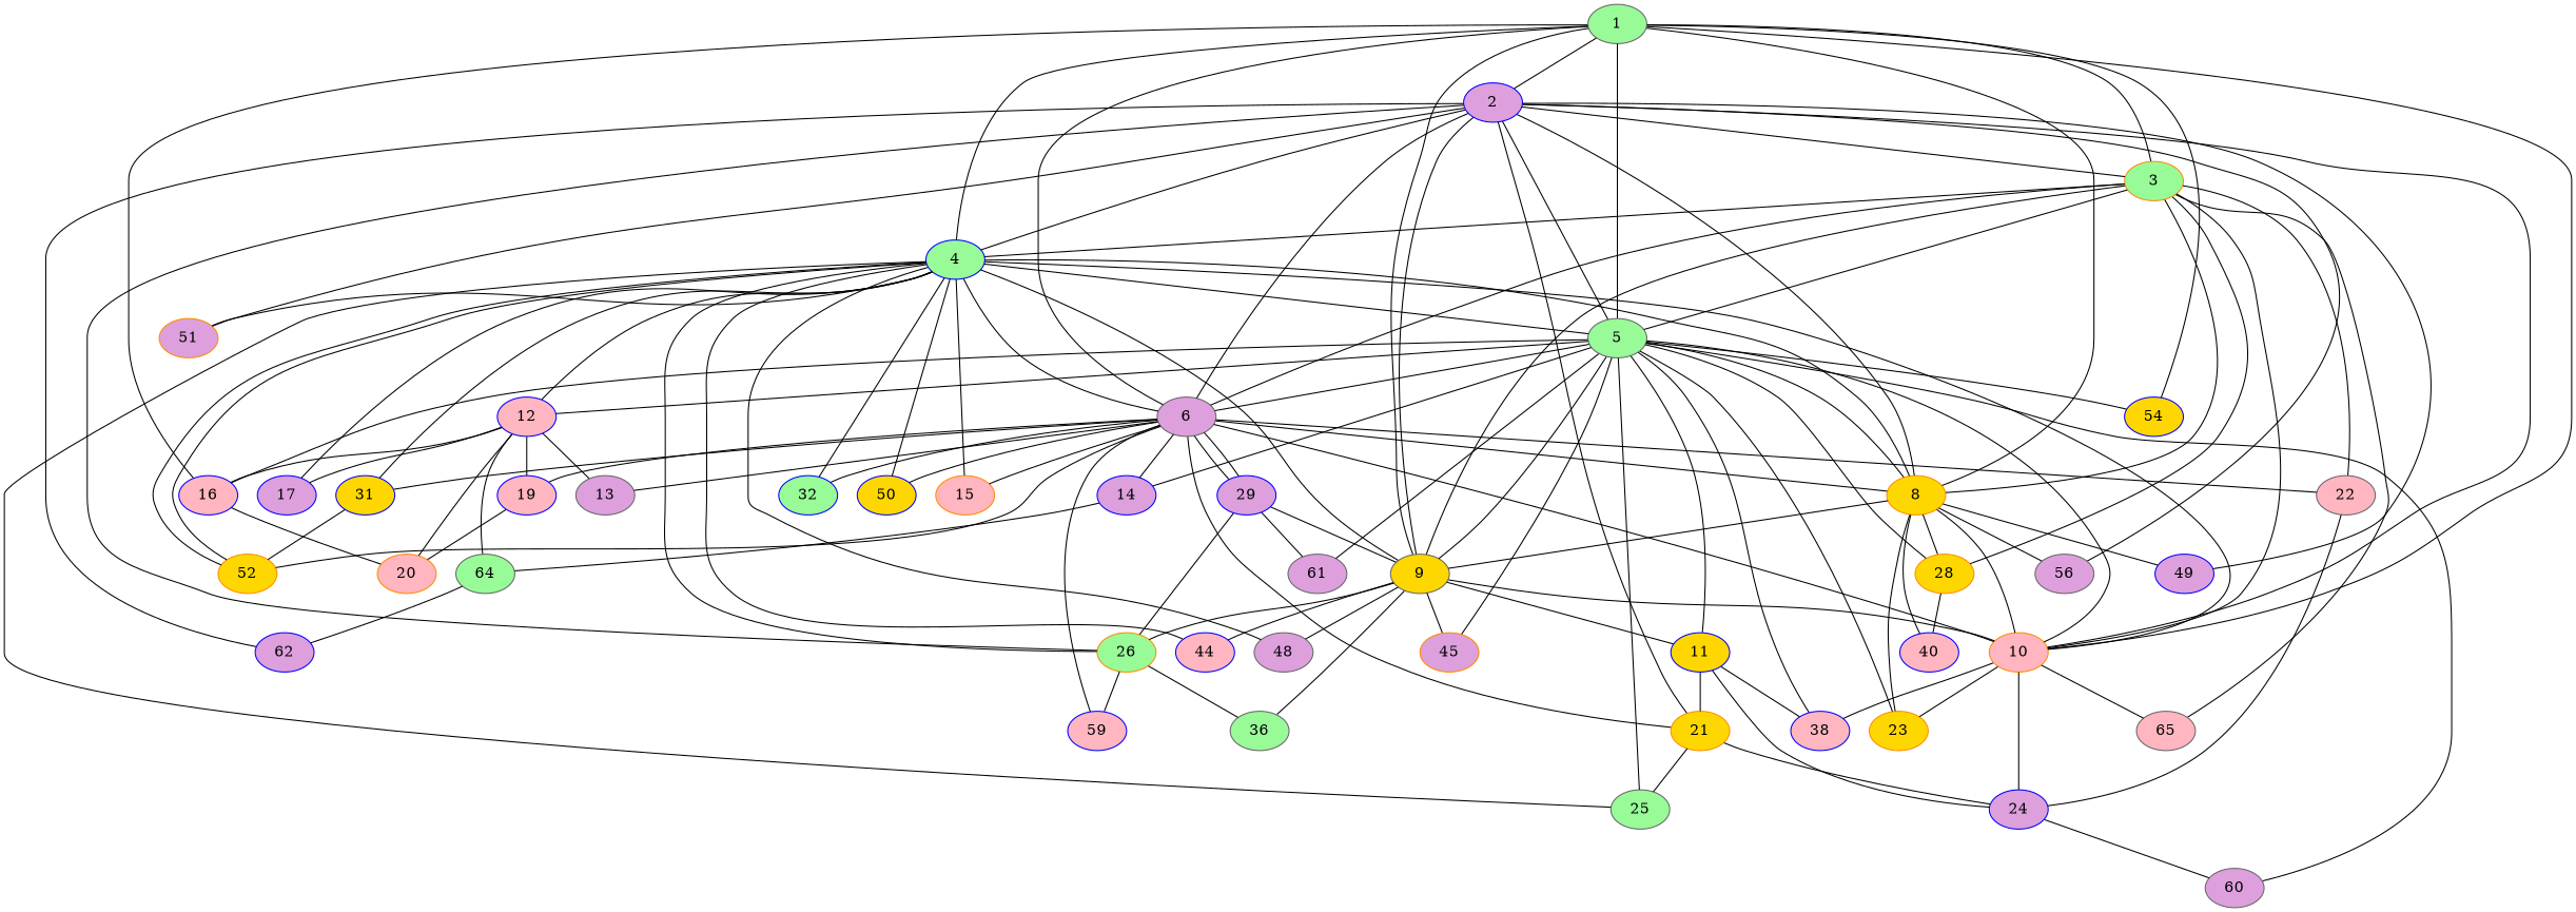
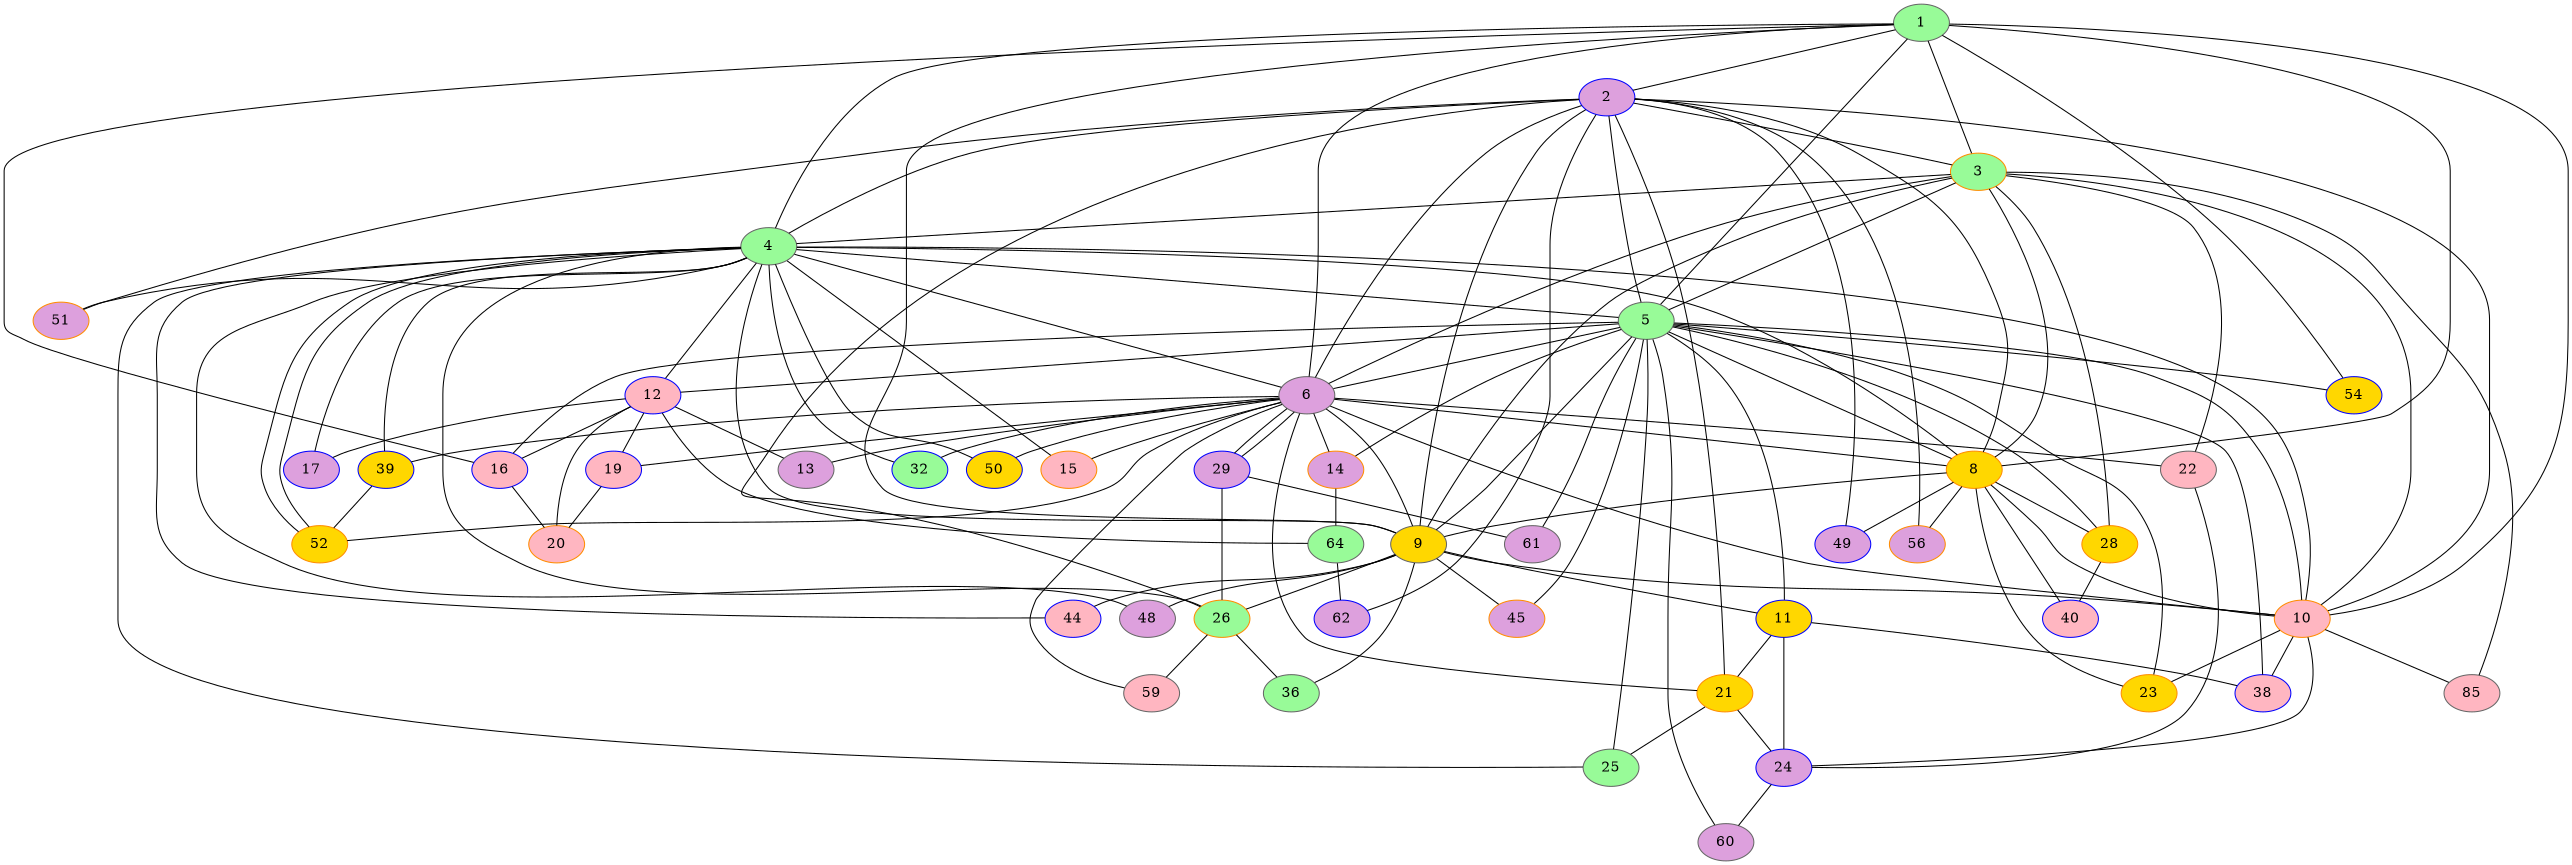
  graph {
    node [color=blue fillcolor=plum style=filled]
    1 [color=gray40 fillcolor=palegreen super="+31"]
    2 [super="+27"]
    3 [color=darkorange fillcolor=palegreen super="+35"]
-   4 [fillcolor=palegreen super="+46"]
+   4 [color=gray40 fillcolor=palegreen super="+46"]
    5 [color=gray40 fillcolor=palegreen super="+7"]
    6 [color=gray40 super="+33"]
    8 [color=darkorange fillcolor=gold super="+37"]
    9 [color=gray40 fillcolor=gold super="+66"]
    10 [color=darkorange fillcolor=lightpink super="+11"]
    16 [fillcolor=lightpink]
    54 [fillcolor=gold]
    21 [color=darkorange fillcolor=gold super="+41"]
    26 [color=darkorange fillcolor=palegreen super="+43"]
    49
    51 [color=darkorange]
-   56 [color=gray40]
+   56 [color=darkorange]
    62
    22 [color=gray40 fillcolor=lightpink]
    28 [color=darkorange fillcolor=gold]
-   65 [color=gray40 fillcolor=lightpink]
+   65 [color=gray40 fillcolor=lightpink label=85]
    12 [fillcolor=lightpink super="+57"]
    15 [color=darkorange fillcolor=lightpink]
    17
    25 [color=gray40 fillcolor=palegreen]
    32 [fillcolor=palegreen]
-   39 [fillcolor=gold super="+55" label=31]
+   39 [fillcolor=gold super="+55"]
    44 [fillcolor=lightpink]
    48 [color=gray40]
    50 [fillcolor=gold]
    52 [color=darkorange fillcolor=gold super="+53"]
-   14
+   14 [color=darkorange]
    n32 [fillcolor=gold label=11 super="+34"]
    23 [color=darkorange fillcolor=gold]
    38 [fillcolor=lightpink super="+63"]
    45 [color=darkorange]
    60 [color=gray40]
    61 [color=gray40]
    13 [color=gray40]
    19 [fillcolor=lightpink]
    29
-   59 [fillcolor=lightpink]
+   59 [color=gray40 fillcolor=lightpink]
    40 [fillcolor=lightpink]
    36 [color=gray40 fillcolor=palegreen super="+58"]
    24 [super="+30"]
    20 [color=darkorange fillcolor=lightpink super="+47"]
    64 [color=gray40 fillcolor=palegreen]
    1 -- 2
    1 -- 3
    1 -- 4
    1 -- 5 [weight=2]
    1 -- 6
    1 -- 8
    1 -- 9
    1 -- 10
    1 -- 16
    1 -- 54
    2 -- 3
    2 -- 4
    2 -- 5 [weight=2]
    2 -- 6 [weight=2]
    2 -- 8
    2 -- 9
    2 -- 10
    2 -- 21
    2 -- 26
    2 -- 49
    2 -- 51
    2 -- 56
    2 -- 62
    3 -- 4
    3 -- 5 [weight=2]
    3 -- 6
    3 -- 8
    3 -- 9
    3 -- 10
    3 -- 22
    3 -- 28
    3 -- 65
    4 -- 5 [weight=2]
    4 -- 6
    4 -- 8
    4 -- 9
    4 -- 10
    4 -- 26
    4 -- 51
    4 -- 12
    4 -- 15
    4 -- 17
    4 -- 25
    4 -- 32
    4 -- 39
    4 -- 44
    4 -- 48
    4 -- 50
    4 -- 52
    4 -- 52
    5 -- 6 [weight=2]
    5 -- 8 [weight=2]
    5 -- 9 [weight=2]
    5 -- 10 [weight=2]
    5 -- 16
    5 -- 54
    5 -- 28
    5 -- 12 [weight=2]
    5 -- 25
    5 -- 14
    5 -- n32
    5 -- 23
    5 -- 38
    5 -- 45
    5 -- 60
    5 -- 61
    6 -- 8
-   29 -- 9
+   6 -- 9
    6 -- 10 [weight=2]
    6 -- 21
    6 -- 22
    6 -- 15
    6 -- 32
    6 -- 39
    6 -- 50
    6 -- 52
    6 -- 14
    6 -- 13
    6 -- 19
    6 -- 29
    6 -- 29
    6 -- 59
    8 -- 9
    8 -- 10
    8 -- 49
    8 -- 56
    8 -- 28
    8 -- 23
    8 -- 40
    9 -- 10 [weight=2]
    9 -- 26
    9 -- 44
    9 -- 48
    9 -- n32
    9 -- 45
    9 -- 36
    10 -- 65
    10 -- 23
    10 -- 38
    10 -- 24
    16 -- 20
    21 -- 25
    21 -- 24
    26 -- 59
    26 -- 36
    22 -- 24
    28 -- 40
    12 -- 16
    12 -- 17
    12 -- 13
    12 -- 19
    12 -- 20
    12 -- 64
    39 -- 52
    14 -- 64
    n32 -- 21
    n32 -- 38
    n32 -- 24
    19 -- 20
    29 -- 26
    29 -- 61
    24 -- 60
    64 -- 62
  }
